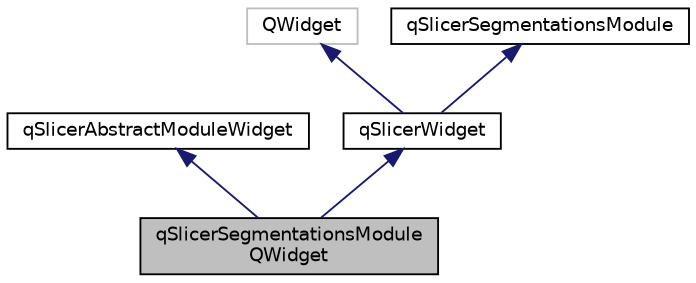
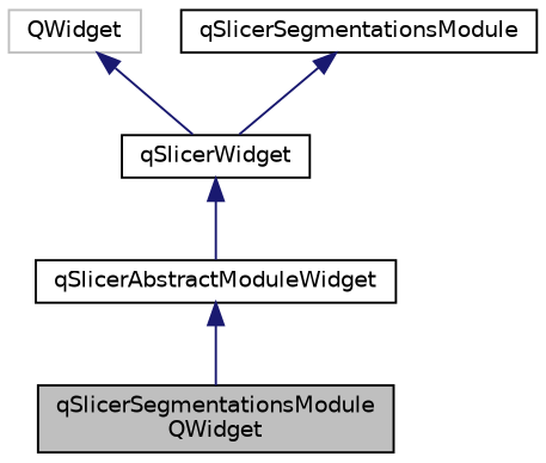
  digraph {
    node [color=black fontname=Helvetica fontsize=10 shape=record]
    edge [color=midnightblue dir=back fontname=Helvetica fontsize=10 labelfontname=Helvetica labelfontsize=10 style=solid]
    n1 [fillcolor=grey75 fontcolor=black height=0.2 label="qSlicerSegmentationsModule\lQWidget" style=filled width=0.4]
    n2 [height=0.2 label=qSlicerAbstractModuleWidget width=0.4]
    n3 [height=0.2 label=qSlicerWidget width=0.4]
    n4 [color=grey75 height=0.2 label=QWidget width=0.4]
    n5 [height=0.2 label=qSlicerSegmentationsModule width=0.4]
    n2 -> n1
-   n3 -> n1
+   n3 -> n2
    n4 -> n3
    n5 -> n3
  }
